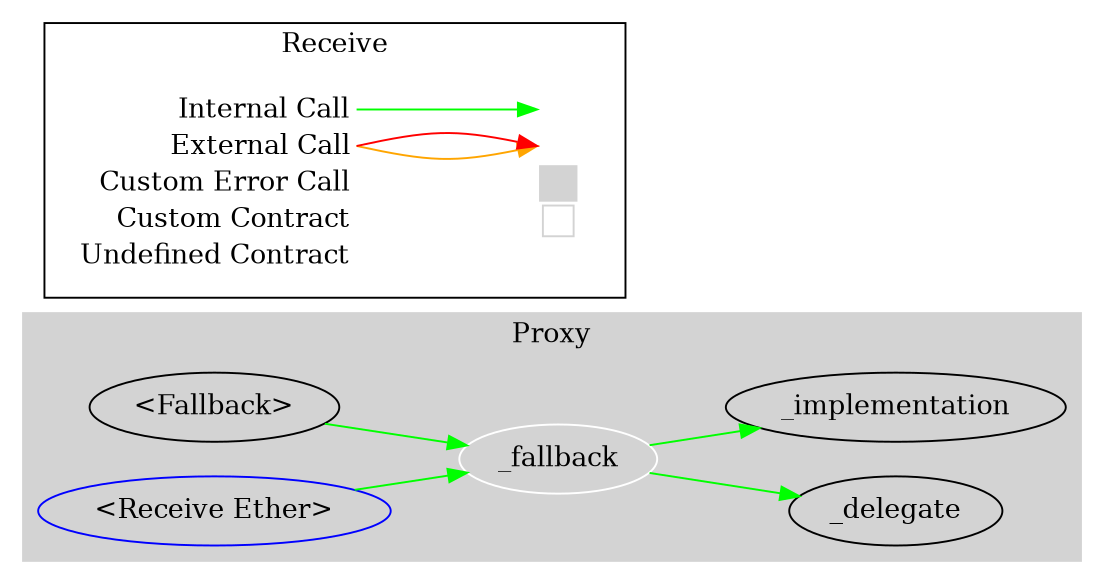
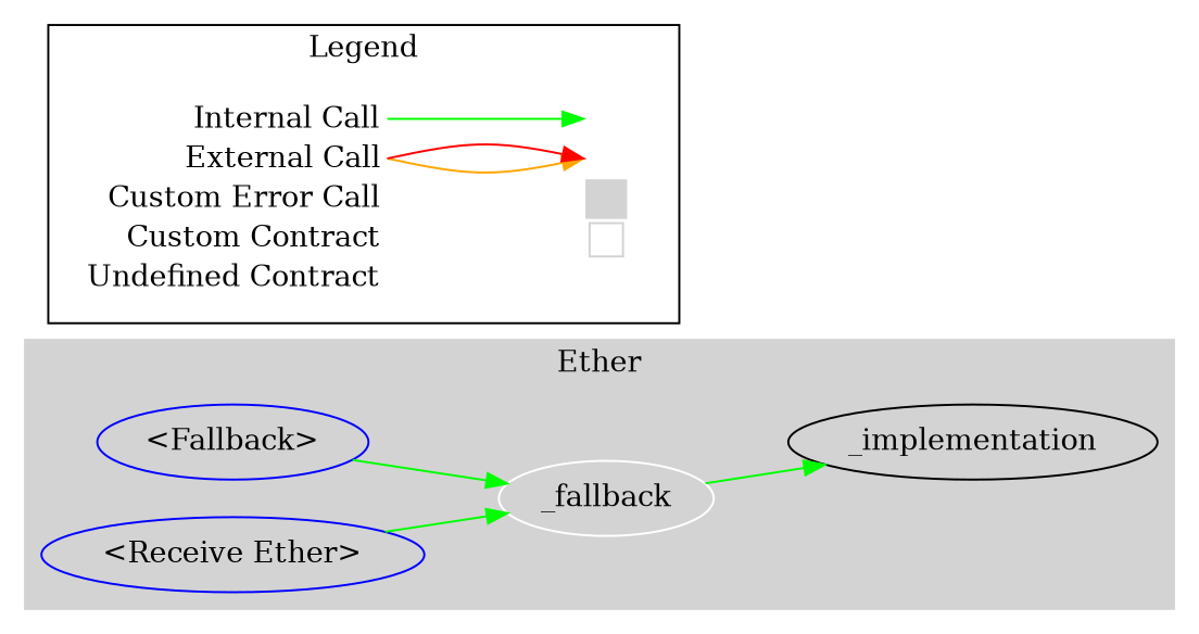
  digraph {
    compound=true
    rankdir=LR
    edge [color=green]
-   n1 [label=_delegate]
    n2 [label=_implementation]
    n3 [color=white label=_fallback]
-   n4 [color=black label="<Fallback>"]
+   n4 [color=blue label="<Fallback>"]
    n5 [color=blue label="<Receive Ether>"]
    n6 [label=<<table border="0" cellpadding="2" cellspacing="0" cellborder="0">   <tr><td align="right" port="i1">Internal Call</td></tr>   <tr><td align="right" port="i2">External Call</td></tr>   <tr><td align="right" port="i2">Custom Error Call</td></tr>   <tr><td align="right" port="i3">Custom Contract</td></tr>   <tr><td align="right" port="i4">Undefined Contract</td></tr>   </table>> shape=plaintext]
    n7 [label=<<table border="0" cellpadding="2" cellspacing="0" cellborder="0">   <tr><td port="i1">&nbsp;&nbsp;&nbsp;</td></tr>   <tr><td port="i2">&nbsp;&nbsp;&nbsp;</td></tr>   <tr><td port="i3" bgcolor="lightgray">&nbsp;&nbsp;&nbsp;</td></tr>   <tr><td port="i4">     <table border="1" cellborder="0" cellspacing="0" cellpadding="7" color="lightgray">       <tr>        <td></td>       </tr>      </table>   </td></tr>   </table>> shape=plaintext]
    subgraph cluster_1 {
      bgcolor=lightgray
      color=lightgray
-     label=Proxy
+     label=Ether
      style=filled
-     n1
      n2
      n3
      n4
      n5
    }
    subgraph cluster_2 {
-     label=Receive
+     label=Legend
      n6
      n7
    }
-   n3 -> n1
    n3 -> n2
    n4 -> n3
    n5 -> n3
    n6 -> n7 [headport="i1:w" tailport="i1:e"]
    n6 -> n7 [color=orange headport="i2:w" tailport="i2:e"]
    n6 -> n7 [color=red headport="i2:w" tailport="i2:e"]
  }
